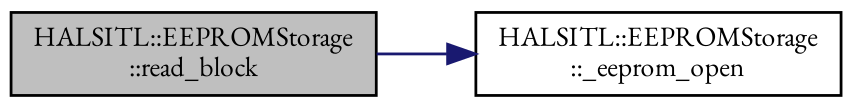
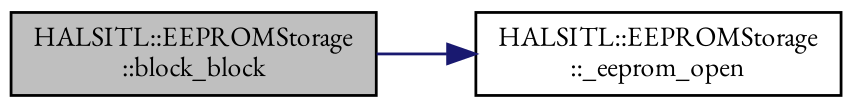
  digraph {
    rankdir=LR
    fontname="EB Garamond"
    node [color=black fontname="EB Garamond" fontsize=10 shape=record style=filled]
-   n1 [fillcolor=grey75 fontcolor=black height=0.2 label="HALSITL::EEPROMStorage\l::read_block" width=0.4]
+   n1 [fillcolor=grey75 fontcolor=black height=0.2 label="HALSITL::EEPROMStorage\l::block_block" width=0.4]
    n2 [fillcolor=white height=0.2 label="HALSITL::EEPROMStorage\l::_eeprom_open" width=0.4]
    n1 -> n2 [color=midnightblue fontname="EB Garamond" fontsize=10 labelfontname=Helvetica labelfontsize=10 style=solid]
  }
